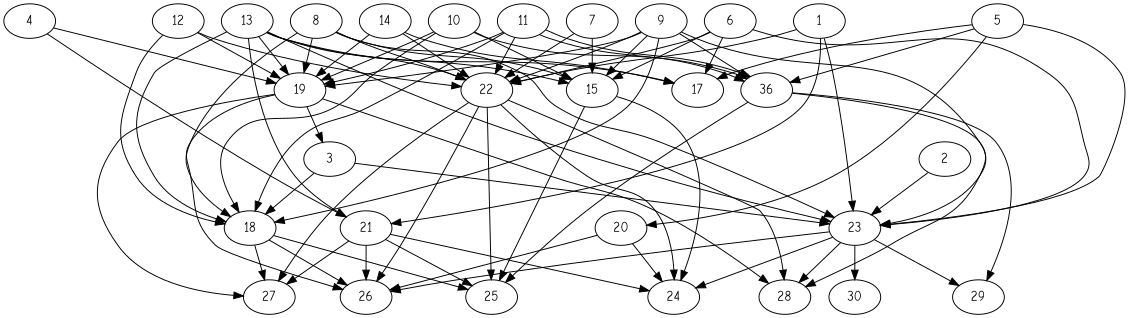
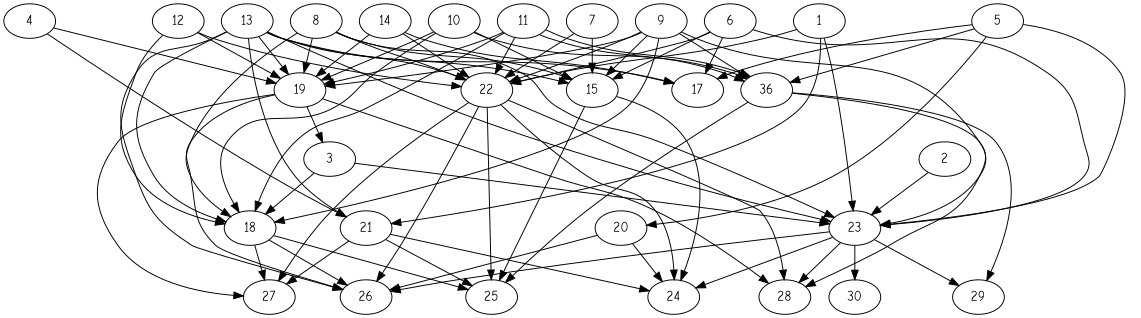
  digraph {
    fontname="Comic Neue"
    node [alpha=0.05 fontname="Comic Neue"]
    edge [fontname="Comic Neue"]
    1 [alpha=0.07 expect_size=36126720]
    21 [expect_size=39659520]
    22 [alpha=0.10 expect_size=36641792]
    23 [alpha=0.08 expect_size=14377984]
    24 [alpha=0.20 expect_size=42916864]
    25 [alpha=0.03 expect_size=15154176]
    26 [alpha=0.13 expect_size=41810944]
    27 [alpha=0.04 expect_size=18081792]
    28 [alpha=0.16 expect_size=11514880]
    29 [alpha=0.07 expect_size=45367296]
    30 [alpha=0.20 expect_size=31098880]
    2 [alpha=0.20 expect_size=34082816]
    3 [expect_size=37010432]
    18 [alpha=0.14 expect_size=35864576]
    19 [alpha=0.14 expect_size=50759680]
    4 [expect_size=38439936]
    5 [alpha=0.03 expect_size=30313472]
    n18 [alpha=0.10 expect_size=19513344 label=36]
    17 [alpha=0.17 expect_size=12343296]
    20 [alpha=0.13 expect_size=35722240]
    6 [alpha=0.17 expect_size=22606848]
    15 [alpha=0.11 expect_size=11331584]
    7 [alpha=0.10 expect_size=8840192]
    8 [alpha=0.06 expect_size=51959808]
    9 [alpha=0.14 expect_size=52189184]
    10 [alpha=0.02 expect_size=9326592]
    11 [alpha=0.19 expect_size=19460096]
    12 [alpha=0.11 expect_size=35647488]
    13 [alpha=0.12 expect_size=34825216]
    14 [alpha=0.08 expect_size=46961664]
    1 -> 21
    1 -> 22
    1 -> 23
    21 -> 24
    21 -> 25
-   21 -> 26
+   13 -> 26
    21 -> 27
    22 -> 24
    22 -> 25
    22 -> 26
    22 -> 27
    22 -> 28
    23 -> 24
    23 -> 26
    23 -> 28
    23 -> 29
    23 -> 30
    2 -> 23
    3 -> 23
    3 -> 18
    18 -> 25
    18 -> 26
    18 -> 27
    19 -> 26
    19 -> 27
    19 -> 28
    19 -> 3
    4 -> 21
    4 -> 19
    5 -> 23
    5 -> n18
    5 -> 17
    5 -> 20
    n18 -> 25
    n18 -> 28
    n18 -> 29
    20 -> 24
    20 -> 26
    6 -> 22
    6 -> 23
    6 -> 17
    6 -> 15
    15 -> 24
    15 -> 25
    7 -> 22
    7 -> 15
    8 -> 22
    8 -> 23
    8 -> 18
    8 -> 19
    8 -> 15
    9 -> 22
    9 -> 23
    9 -> 18
    9 -> 19
    9 -> n18
    9 -> 15
    10 -> 18
    10 -> 19
    10 -> n18
    10 -> 15
    11 -> 22
    11 -> 18
    11 -> 19
    11 -> n18
    11 -> n18
    12 -> 22
    12 -> 18
    12 -> 19
    13 -> 21
    13 -> 22
    13 -> 23
    13 -> 18
    13 -> 19
    13 -> 17
    13 -> 15
    14 -> 22
    14 -> 19
    14 -> 17
  }
